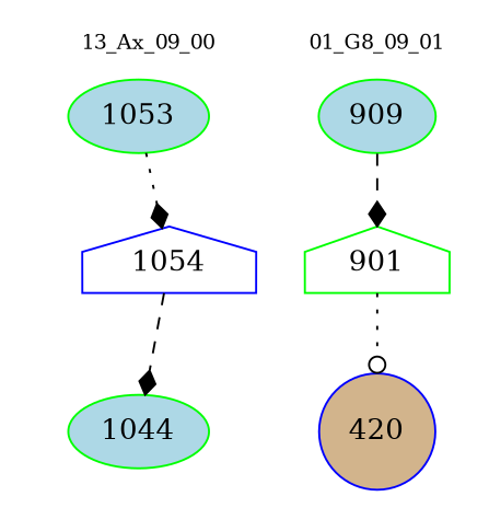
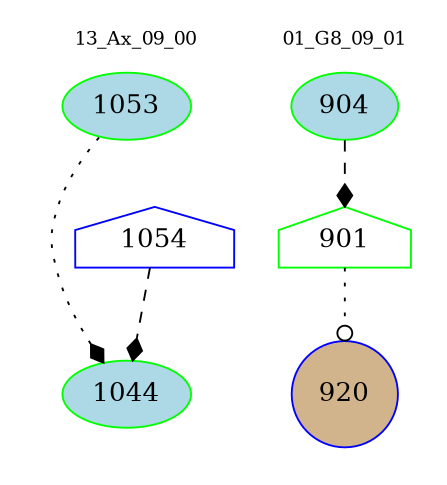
  digraph {
    node [color=green fillcolor=lightblue shape=ellipse style=filled]
    edge [arrowhead=diamond color=black style=dotted]
    n1 [label=1053]
    n2 [label=1044]
    n3 [color=blue fillcolor=white label=1054 shape=house]
-   n4 [label=909]
+   n4 [label=904]
    n5 [fillcolor=white label=901 shape=house]
-   n6 [color=blue fillcolor=tan label=420 shape=circle]
+   n6 [color=blue fillcolor=tan label=920 shape=circle]
    subgraph cluster_1 {
      color=white
      fontsize=10
      label="13_Ax_09_00"
      n1
      n2
      n3
    }
    subgraph cluster_2 {
      color=white
      fontsize=10
      label="01_G8_09_01"
      n4
      n5
      n6
    }
-   n1 -> n3
+   n1 -> n2
    n3 -> n2 [style=dashed]
    n4 -> n5 [style=dashed]
    n5 -> n6 [arrowhead=odot]
  }
